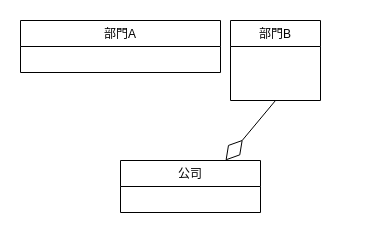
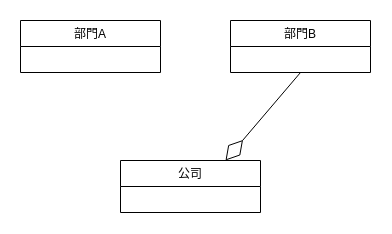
  <mxCell id="0" />
  <mxCell id="1" parent="0" />
- <mxCell id="2" value="部門A" style="swimlane;fontStyle=0;childLayout=stackLayout;horizontal=1;startSize=26;fillColor=none;horizontalStack=0;resizeParent=1;resizeParentMax=0;resizeLast=0;collapsible=1;marginBottom=0;" vertex="1" parent="1"><mxGeometry x="20" y="20" width="200" height="52" as="geometry" /></mxCell>
+ <mxCell id="2" value="部門A" style="swimlane;fontStyle=0;childLayout=stackLayout;horizontal=1;startSize=26;fillColor=none;horizontalStack=0;resizeParent=1;resizeParentMax=0;resizeLast=0;collapsible=1;marginBottom=0;" vertex="1" parent="1"><mxGeometry x="20" y="20" width="140" height="52" as="geometry" /></mxCell>
  <mxCell id="3" value="公司" style="swimlane;fontStyle=0;childLayout=stackLayout;horizontal=1;startSize=26;fillColor=none;horizontalStack=0;resizeParent=1;resizeParentMax=0;resizeLast=0;collapsible=1;marginBottom=0;" vertex="1" parent="1"><mxGeometry x="120" y="160" width="140" height="52" as="geometry" /></mxCell>
- <mxCell id="4" value="部門B" style="swimlane;fontStyle=0;childLayout=stackLayout;horizontal=1;startSize=26;fillColor=none;horizontalStack=0;resizeParent=1;resizeParentMax=0;resizeLast=0;collapsible=1;marginBottom=0;" vertex="1" parent="1"><mxGeometry x="230" y="20" width="90" height="80" as="geometry" /></mxCell>
+ <mxCell id="4" value="部門B" style="swimlane;fontStyle=0;childLayout=stackLayout;horizontal=1;startSize=26;fillColor=none;horizontalStack=0;resizeParent=1;resizeParentMax=0;resizeLast=0;collapsible=1;marginBottom=0;" vertex="1" parent="1"><mxGeometry x="230" y="20" width="140" height="52" as="geometry" /></mxCell>
  <mxCell id="5" value="" style="endArrow=diamondThin;endFill=0;endSize=24;html=1;rounded=0;entryX=0.75;entryY=0;entryDx=0;entryDy=0;exitX=0.5;exitY=1;exitDx=0;exitDy=0;" edge="1" parent="1" source="4" target="3"><mxGeometry width="160" relative="1" as="geometry"><mxPoint x="234" y="280" as="sourcePoint" /><mxPoint x="394" y="280" as="targetPoint" /></mxGeometry></mxCell>
